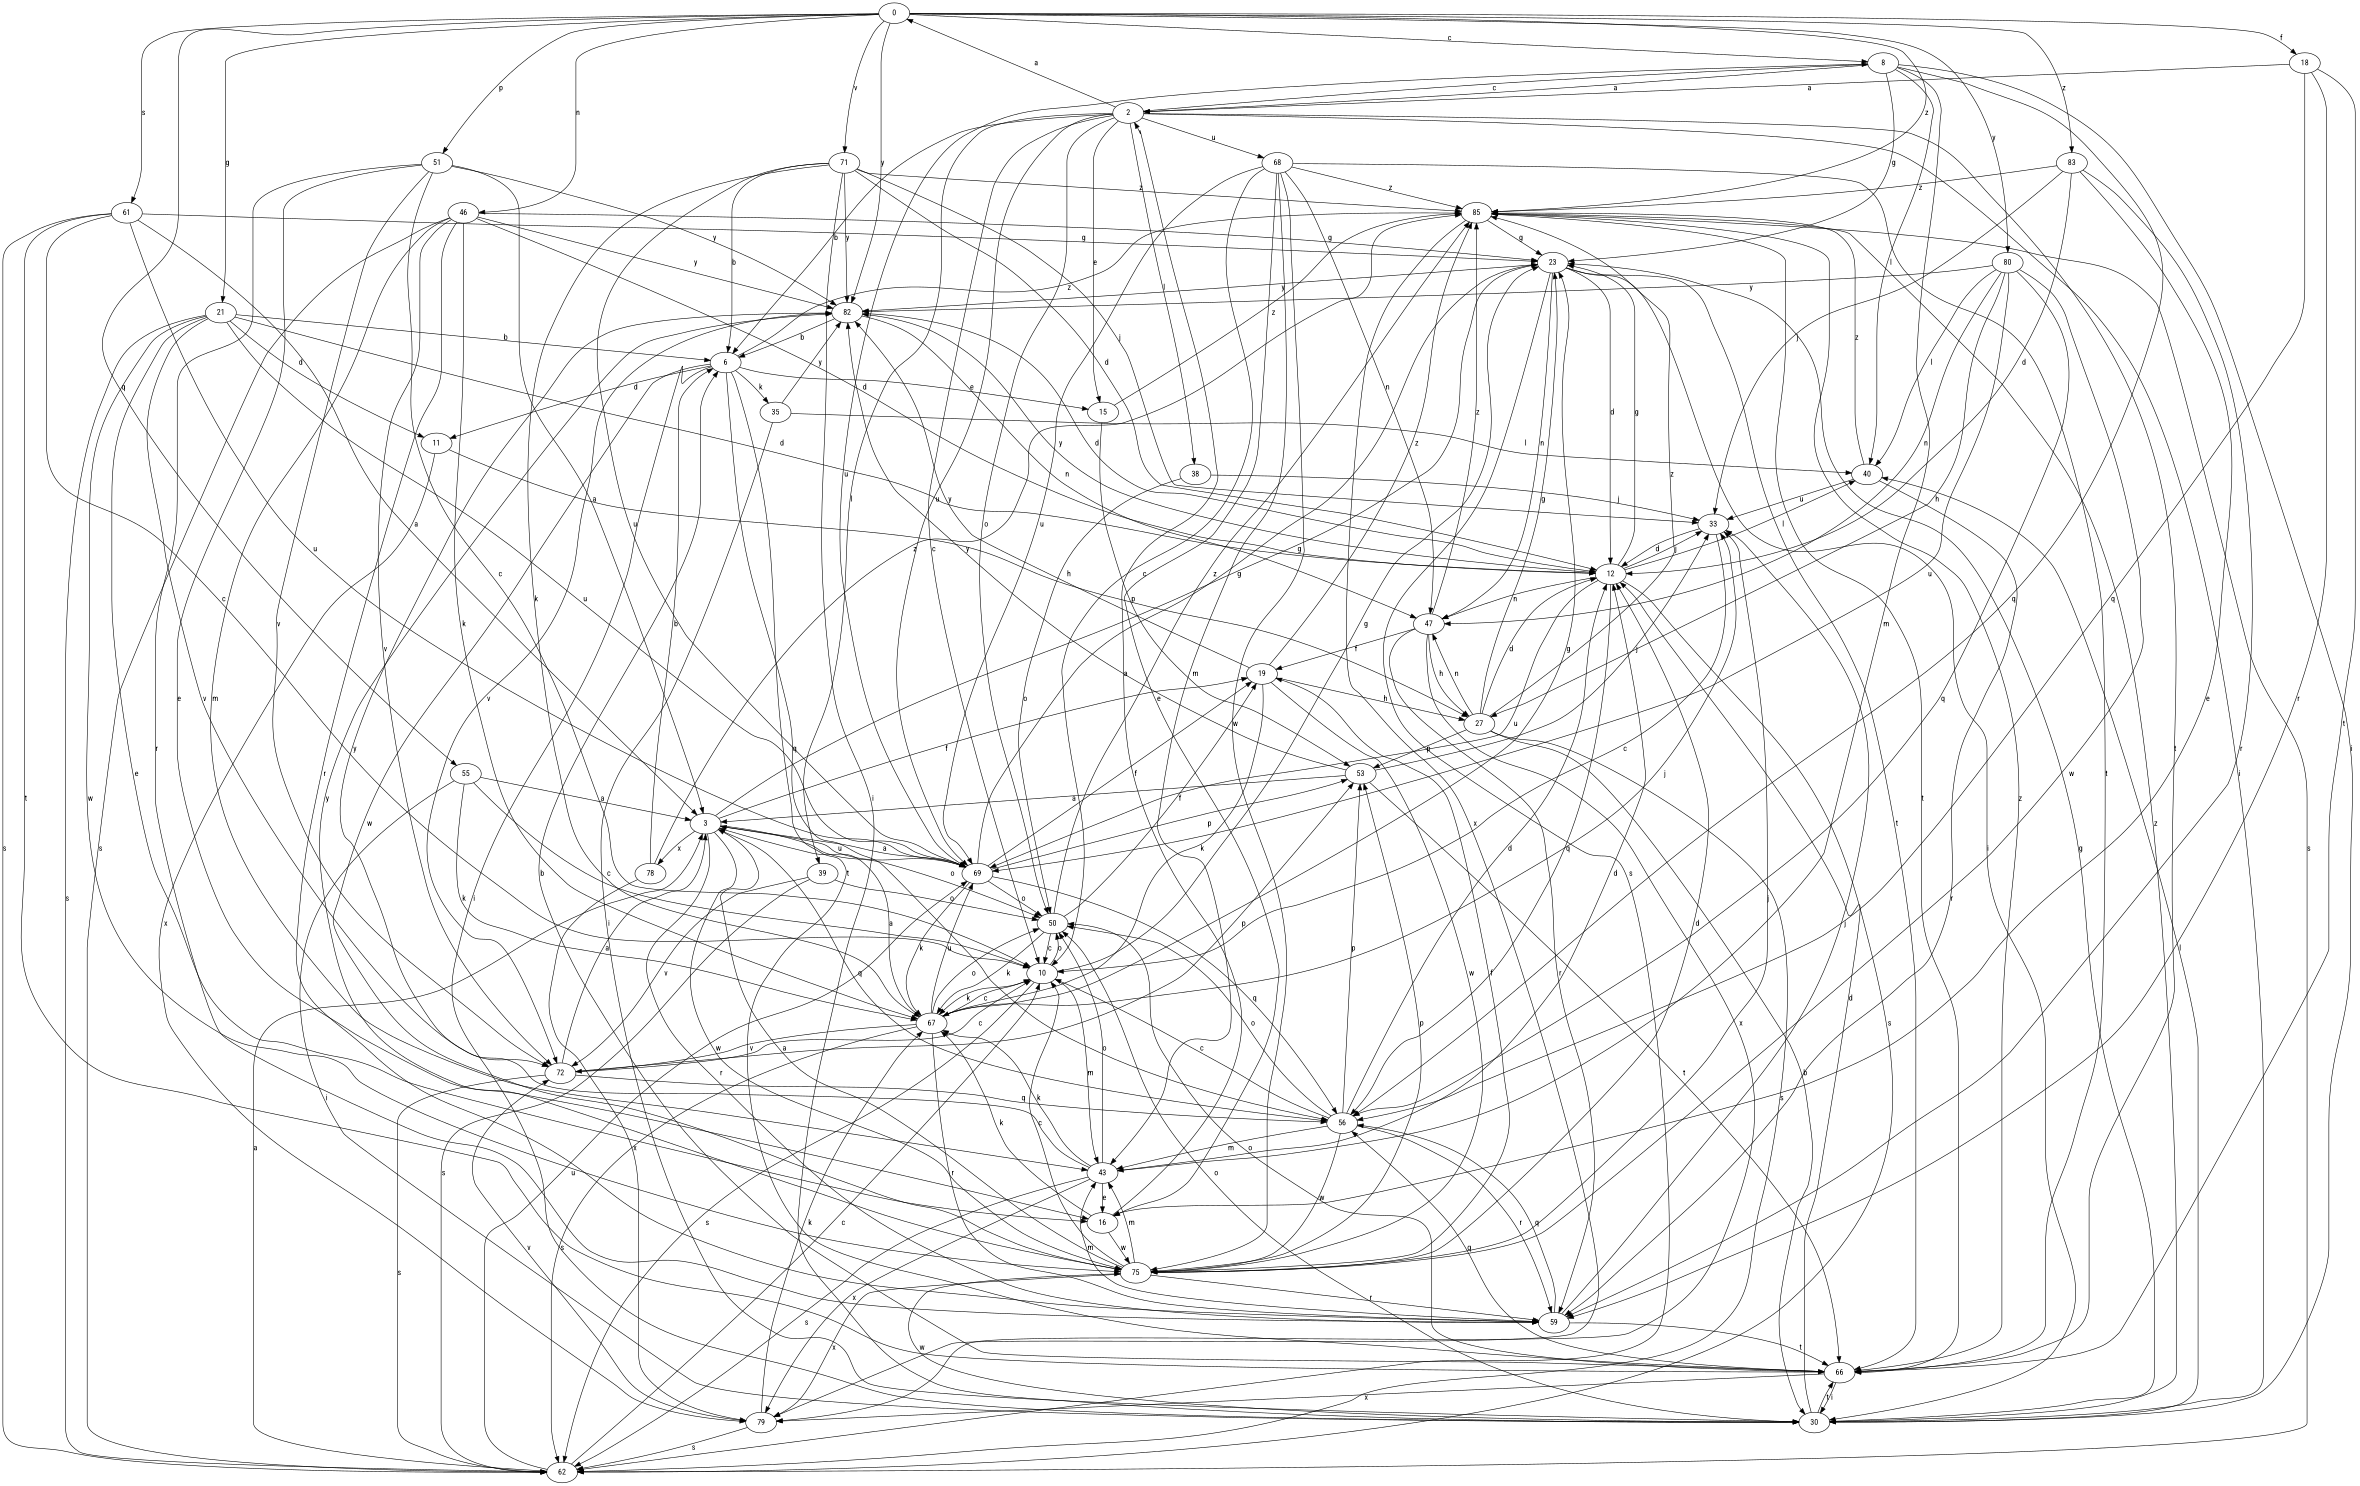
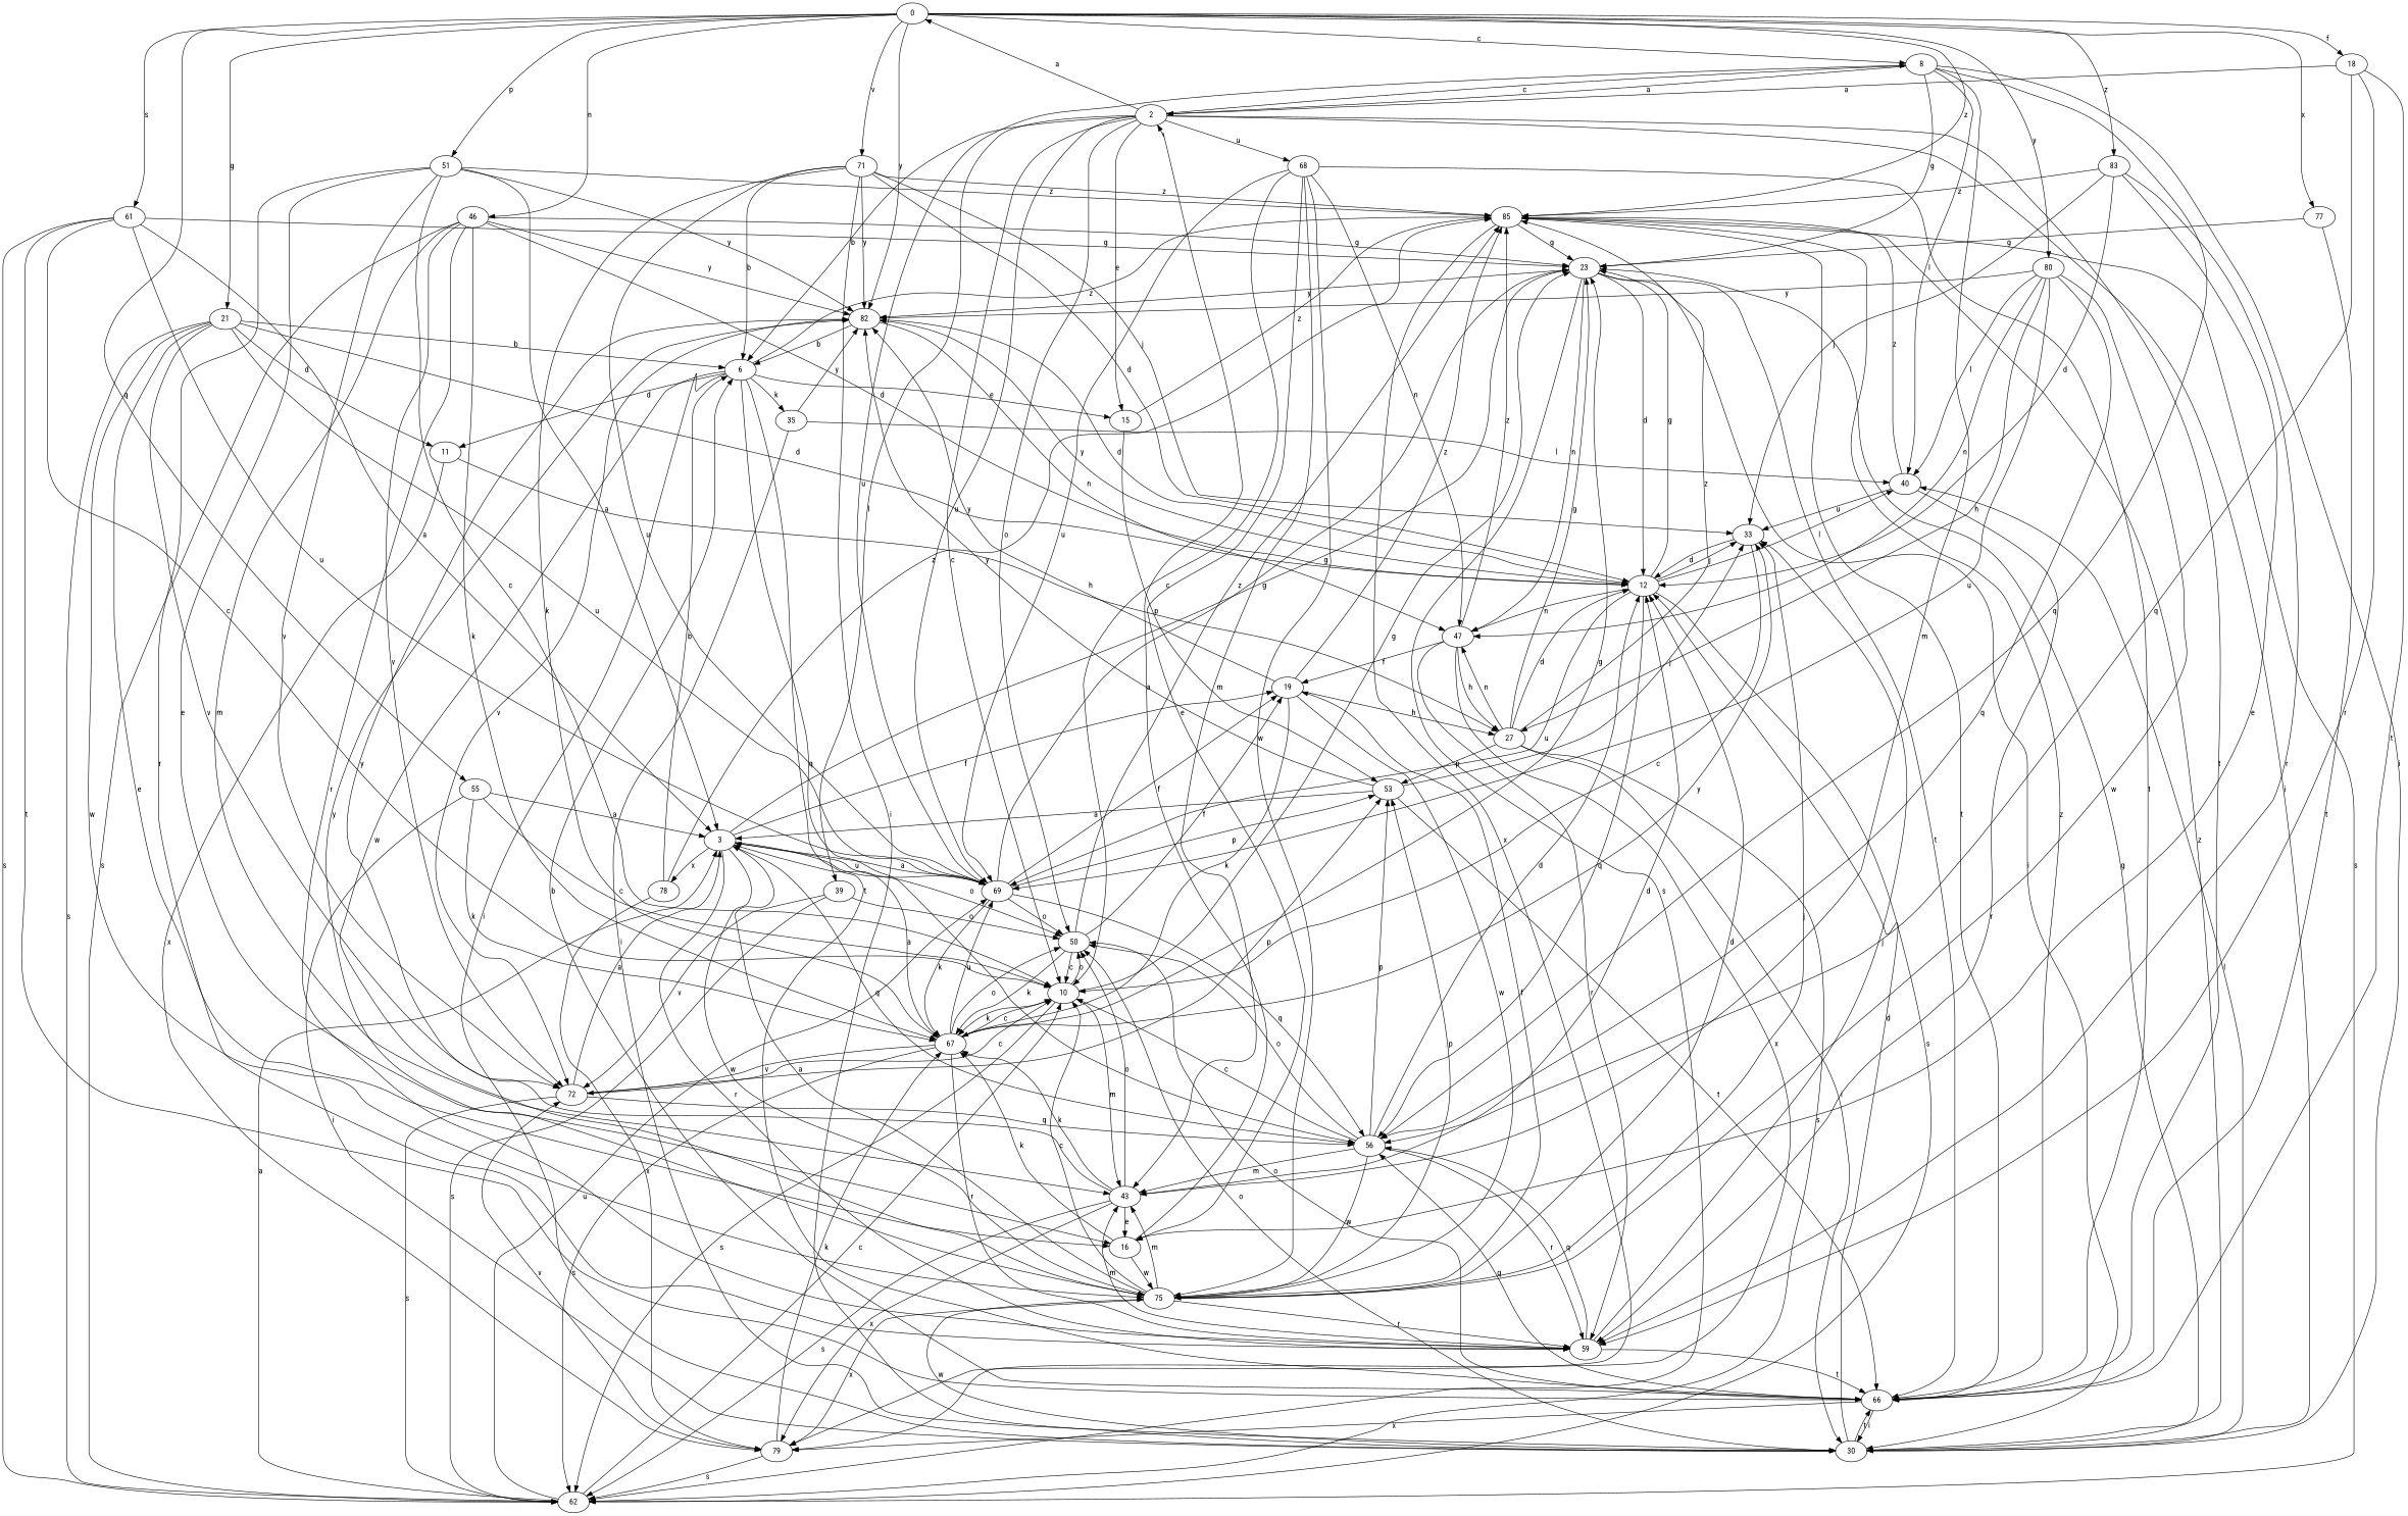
  strict digraph {
    fontname="Roboto Condensed"
    node [fontname="Roboto Condensed"]
    edge [fontname="Roboto Condensed"]
    0
    8
    18
    21
    46
    51
    55
    61
    71
+   77
    80
    82
    83
    85
    2
    30
    69
    23
    56
    40
    43
    66
    59
    6
    75
    11
    62
    12
    16
    72
    n31 [label=67]
    10
    3
    33
    27
    47
    79
    15
-   38
    39
    50
    68
    35
    53
    19
    78
    0 -> 8 [label=c]
    0 -> 18 [label=f]
    0 -> 21 [label=g]
    0 -> 46 [label=n]
    0 -> 51 [label=p]
    0 -> 55 [label=q]
    0 -> 61 [label=s]
    0 -> 71 [label=v]
+   0 -> 77 [label=x]
    0 -> 80 [label=y]
    0 -> 82 [label=y]
    0 -> 83 [label=z]
    0 -> 85 [label=z]
    8 -> 2 [label=a]
    8 -> 30 [label=i]
    8 -> 69 [label=u]
    8 -> 23 [label=g]
    8 -> 56 [label=q]
    8 -> 40 [label=l]
    8 -> 43 [label=m]
    18 -> 2 [label=a]
    18 -> 56 [label=q]
    18 -> 66 [label=t]
    18 -> 59 [label=r]
    21 -> 69 [label=u]
    21 -> 6 [label=b]
    21 -> 75 [label=w]
    21 -> 11 [label=d]
    21 -> 62 [label=s]
    21 -> 12 [label=d]
    21 -> 16 [label=e]
    21 -> 72 [label=v]
    46 -> 82 [label=y]
    46 -> 23 [label=g]
    46 -> 43 [label=m]
    46 -> 59 [label=r]
    46 -> 62 [label=s]
    46 -> 12 [label=d]
    46 -> 72 [label=v]
    46 -> n31 [label=k]
    51 -> 82 [label=y]
    51 -> 59 [label=r]
    51 -> 16 [label=e]
    51 -> 72 [label=v]
    51 -> 10 [label=c]
    51 -> 3 [label=a]
    55 -> 30 [label=i]
    55 -> n31 [label=k]
    55 -> 10 [label=c]
    55 -> 3 [label=a]
    61 -> 69 [label=u]
    61 -> 23 [label=g]
    61 -> 66 [label=t]
    61 -> 62 [label=s]
    61 -> 10 [label=c]
    61 -> 3 [label=a]
    71 -> 82 [label=y]
    71 -> 85 [label=z]
    71 -> 30 [label=i]
    71 -> 69 [label=u]
    71 -> 6 [label=b]
    71 -> 12 [label=d]
    71 -> n31 [label=k]
    71 -> 33 [label=j]
+   77 -> 23 [label=g]
+   77 -> 66 [label=t]
    80 -> 82 [label=y]
    80 -> 69 [label=u]
    80 -> 56 [label=q]
    80 -> 40 [label=l]
    80 -> 75 [label=w]
    80 -> 27 [label=h]
    80 -> 47 [label=n]
    82 -> 6 [label=b]
    82 -> 12 [label=d]
    82 -> 72 [label=v]
    82 -> 47 [label=n]
    83 -> 85 [label=z]
    83 -> 59 [label=r]
    83 -> 12 [label=d]
    83 -> 16 [label=e]
    83 -> 33 [label=j]
    85 -> 23 [label=g]
    85 -> 66 [label=t]
    85 -> 62 [label=s]
    85 -> 79 [label=x]
    2 -> 0 [label=a]
    2 -> 8 [label=c]
    2 -> 30 [label=i]
    2 -> 69 [label=u]
    2 -> 66 [label=t]
    2 -> 6 [label=b]
    2 -> 10 [label=c]
    2 -> 15 [label=e]
-   2 -> 38 [label=l]
    2 -> 39 [label=l]
    2 -> 50 [label=o]
    2 -> 68 [label=u]
    30 -> 85 [label=z]
    30 -> 23 [label=g]
    30 -> 40 [label=l]
    30 -> 66 [label=t]
    30 -> 75 [label=w]
    30 -> 12 [label=d]
    30 -> 50 [label=o]
    69 -> 23 [label=g]
    69 -> 56 [label=q]
    69 -> n31 [label=k]
    69 -> 3 [label=a]
    69 -> 50 [label=o]
    69 -> 53 [label=p]
    69 -> 19 [label=f]
    23 -> 82 [label=y]
    23 -> 30 [label=i]
    23 -> 66 [label=t]
    23 -> 62 [label=s]
    23 -> 12 [label=d]
    23 -> 47 [label=n]
    56 -> 43 [label=m]
    56 -> 59 [label=r]
    56 -> 75 [label=w]
    56 -> 12 [label=d]
    56 -> 10 [label=c]
    56 -> 50 [label=o]
    56 -> 53 [label=p]
    40 -> 85 [label=z]
    40 -> 59 [label=r]
    40 -> 33 [label=u]
    43 -> 82 [label=y]
    43 -> 62 [label=s]
    43 -> 12 [label=d]
    43 -> 16 [label=e]
    43 -> n31 [label=k]
    43 -> 79 [label=x]
    43 -> 50 [label=o]
    66 -> 85 [label=z]
    66 -> 30 [label=i]
    66 -> 56 [label=q]
    66 -> 6 [label=b]
    66 -> 79 [label=x]
    66 -> 50 [label=o]
    59 -> 56 [label=q]
    59 -> 43 [label=m]
    59 -> 66 [label=t]
    59 -> 33 [label=j]
    6 -> 85 [label=z]
    6 -> 30 [label=i]
    6 -> 56 [label=q]
    6 -> 66 [label=t]
    6 -> 75 [label=w]
    6 -> 11 [label=d]
    6 -> 15 [label=e]
    6 -> 35 [label=k]
    75 -> 82 [label=y]
    75 -> 43 [label=m]
    75 -> 59 [label=r]
    75 -> 12 [label=d]
    75 -> 10 [label=c]
    75 -> 3 [label=a]
    75 -> 33 [label=j]
    75 -> 79 [label=x]
    75 -> 53 [label=p]
    75 -> 19 [label=f]
    11 -> 27 [label=h]
    11 -> 79 [label=x]
    62 -> 69 [label=u]
    62 -> 10 [label=c]
    62 -> 3 [label=a]
    12 -> 82 [label=y]
    12 -> 69 [label=u]
    12 -> 23 [label=g]
    12 -> 56 [label=q]
    12 -> 40 [label=l]
    12 -> 62 [label=s]
    12 -> 33 [label=j]
    12 -> 47 [label=n]
    16 -> 2 [label=a]
    16 -> 75 [label=w]
    16 -> n31 [label=k]
    72 -> 56 [label=q]
    72 -> 62 [label=s]
    72 -> 10 [label=c]
    72 -> 3 [label=a]
    72 -> 53 [label=p]
    n31 -> 69 [label=u]
    n31 -> 23 [label=g]
    n31 -> 59 [label=r]
    n31 -> 62 [label=s]
    n31 -> 72 [label=v]
    n31 -> 10 [label=c]
    n31 -> 3 [label=a]
-   n31 -> 33 [label=j]
+   n31 -> 33 [label=y]
    n31 -> 50 [label=o]
    10 -> 23 [label=g]
    10 -> 43 [label=m]
    10 -> 62 [label=s]
    10 -> n31 [label=k]
    10 -> 50 [label=o]
    3 -> 69 [label=u]
    3 -> 23 [label=g]
    3 -> 56 [label=q]
    3 -> 59 [label=r]
    3 -> 75 [label=w]
    3 -> 50 [label=o]
    3 -> 19 [label=f]
    3 -> 78 [label=x]
    33 -> 12 [label=d]
    33 -> 10 [label=c]
    27 -> 85 [label=z]
-   27 -> 30 [label=b]
+   27 -> 30 [label=i]
    27 -> 23 [label=g]
    27 -> 62 [label=s]
    27 -> 12 [label=d]
    27 -> 47 [label=n]
    27 -> 53 [label=p]
    47 -> 85 [label=z]
    47 -> 59 [label=r]
    47 -> 27 [label=h]
    47 -> 79 [label=x]
    47 -> 19 [label=f]
    79 -> 62 [label=s]
    79 -> 72 [label=v]
    79 -> n31 [label=k]
    15 -> 85 [label=z]
    15 -> 53 [label=p]
-   38 -> 33 [label=j]
-   38 -> 50 [label=o]
    39 -> 62 [label=s]
    39 -> 72 [label=v]
    39 -> 50 [label=o]
    50 -> 85 [label=z]
    50 -> n31 [label=k]
    50 -> 10 [label=c]
    50 -> 19 [label=f]
-   68 -> 85 [label=z]
+   51 -> 85 [label=z]
    68 -> 69 [label=u]
    68 -> 43 [label=m]
    68 -> 66 [label=t]
    68 -> 75 [label=w]
    68 -> 16 [label=e]
    68 -> 10 [label=c]
    68 -> 47 [label=n]
    35 -> 82 [label=y]
    35 -> 30 [label=i]
    35 -> 40 [label=l]
    53 -> 82 [label=y]
    53 -> 66 [label=t]
    53 -> 3 [label=a]
    53 -> 33 [label=j]
    19 -> 82 [label=y]
    19 -> 85 [label=z]
    19 -> 75 [label=w]
    19 -> n31 [label=k]
    19 -> 27 [label=h]
    78 -> 85 [label=z]
    78 -> 6 [label=b]
    78 -> 79 [label=x]
  }
